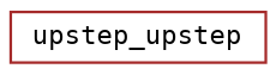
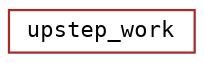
  digraph {
    rankdir=LR
    fontname="DejaVu Sans Mono"
-   n1 [color=brown fillcolor=white fontname="DejaVu Sans Mono" fontsize=10 height=0.2 label=upstep_upstep shape=record style=filled width=0.4]
+   n1 [color=brown fillcolor=white fontname="DejaVu Sans Mono" fontsize=10 height=0.2 label=upstep_work shape=record style=filled width=0.4]
  }
